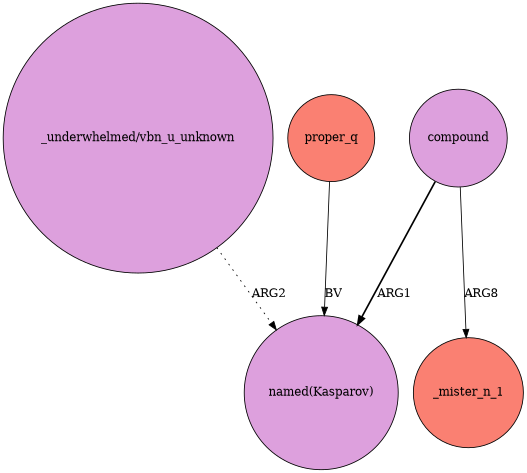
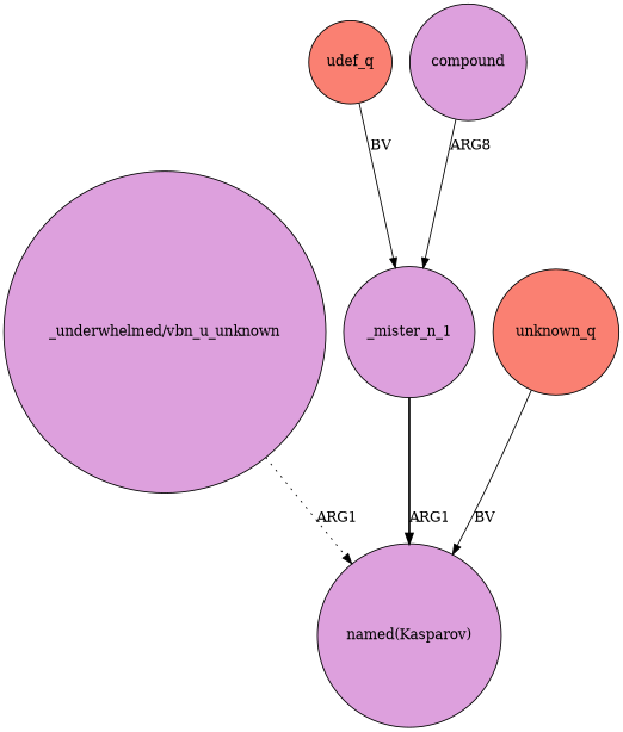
  digraph {
    node [fillcolor=plum shape=circle style=filled]
    edge [style=solid]
    "_underwhelmed/vbn_u_unknown"
    "named(Kasparov)"
-   _mister_n_1 [fillcolor=salmon]
+   udef_q [fillcolor=salmon]
+   _mister_n_1
    compound
-   proper_q [fillcolor=salmon]
-   "_underwhelmed/vbn_u_unknown" -> "named(Kasparov)" [label=ARG2 style=dotted]
-   compound -> "named(Kasparov)" [label=ARG1 style=bold]
+   proper_q [fillcolor=salmon label=unknown_q]
+   "_underwhelmed/vbn_u_unknown" -> "named(Kasparov)" [label=ARG1 style=dotted]
+   udef_q -> _mister_n_1 [label=BV]
+   _mister_n_1 -> "named(Kasparov)" [label=ARG1 style=bold]
    compound -> _mister_n_1 [label=ARG8]
    proper_q -> "named(Kasparov)" [label=BV]
  }
